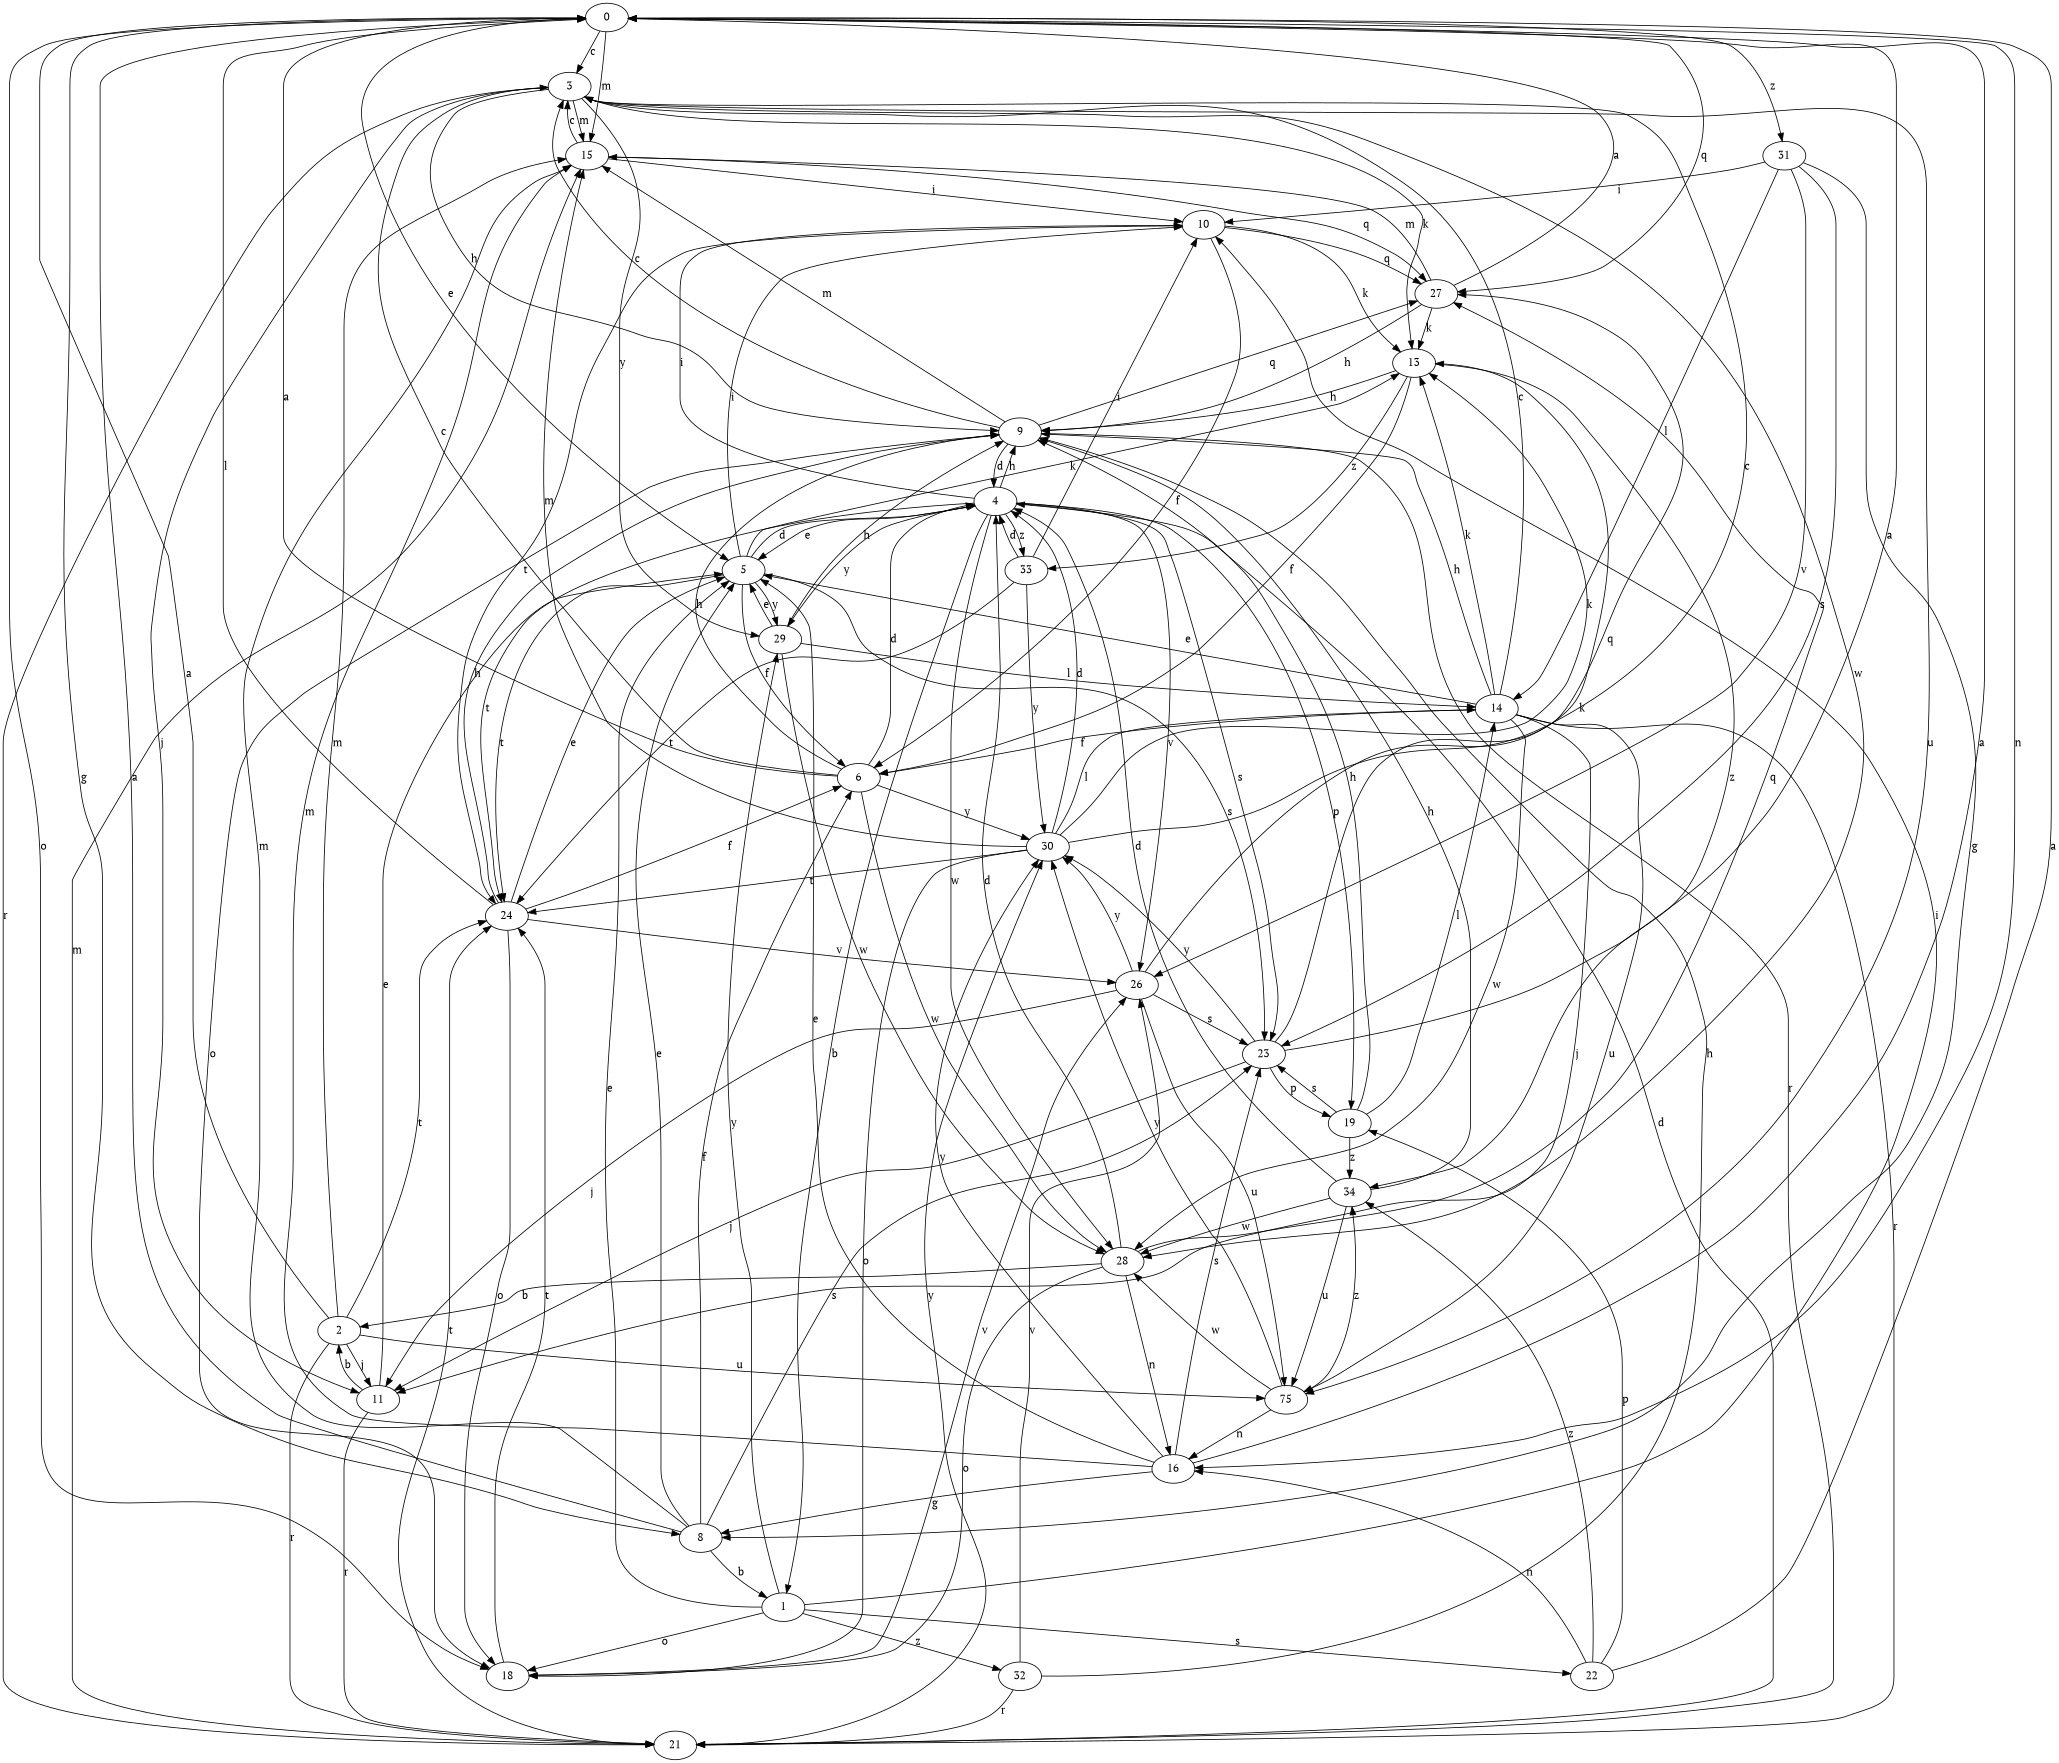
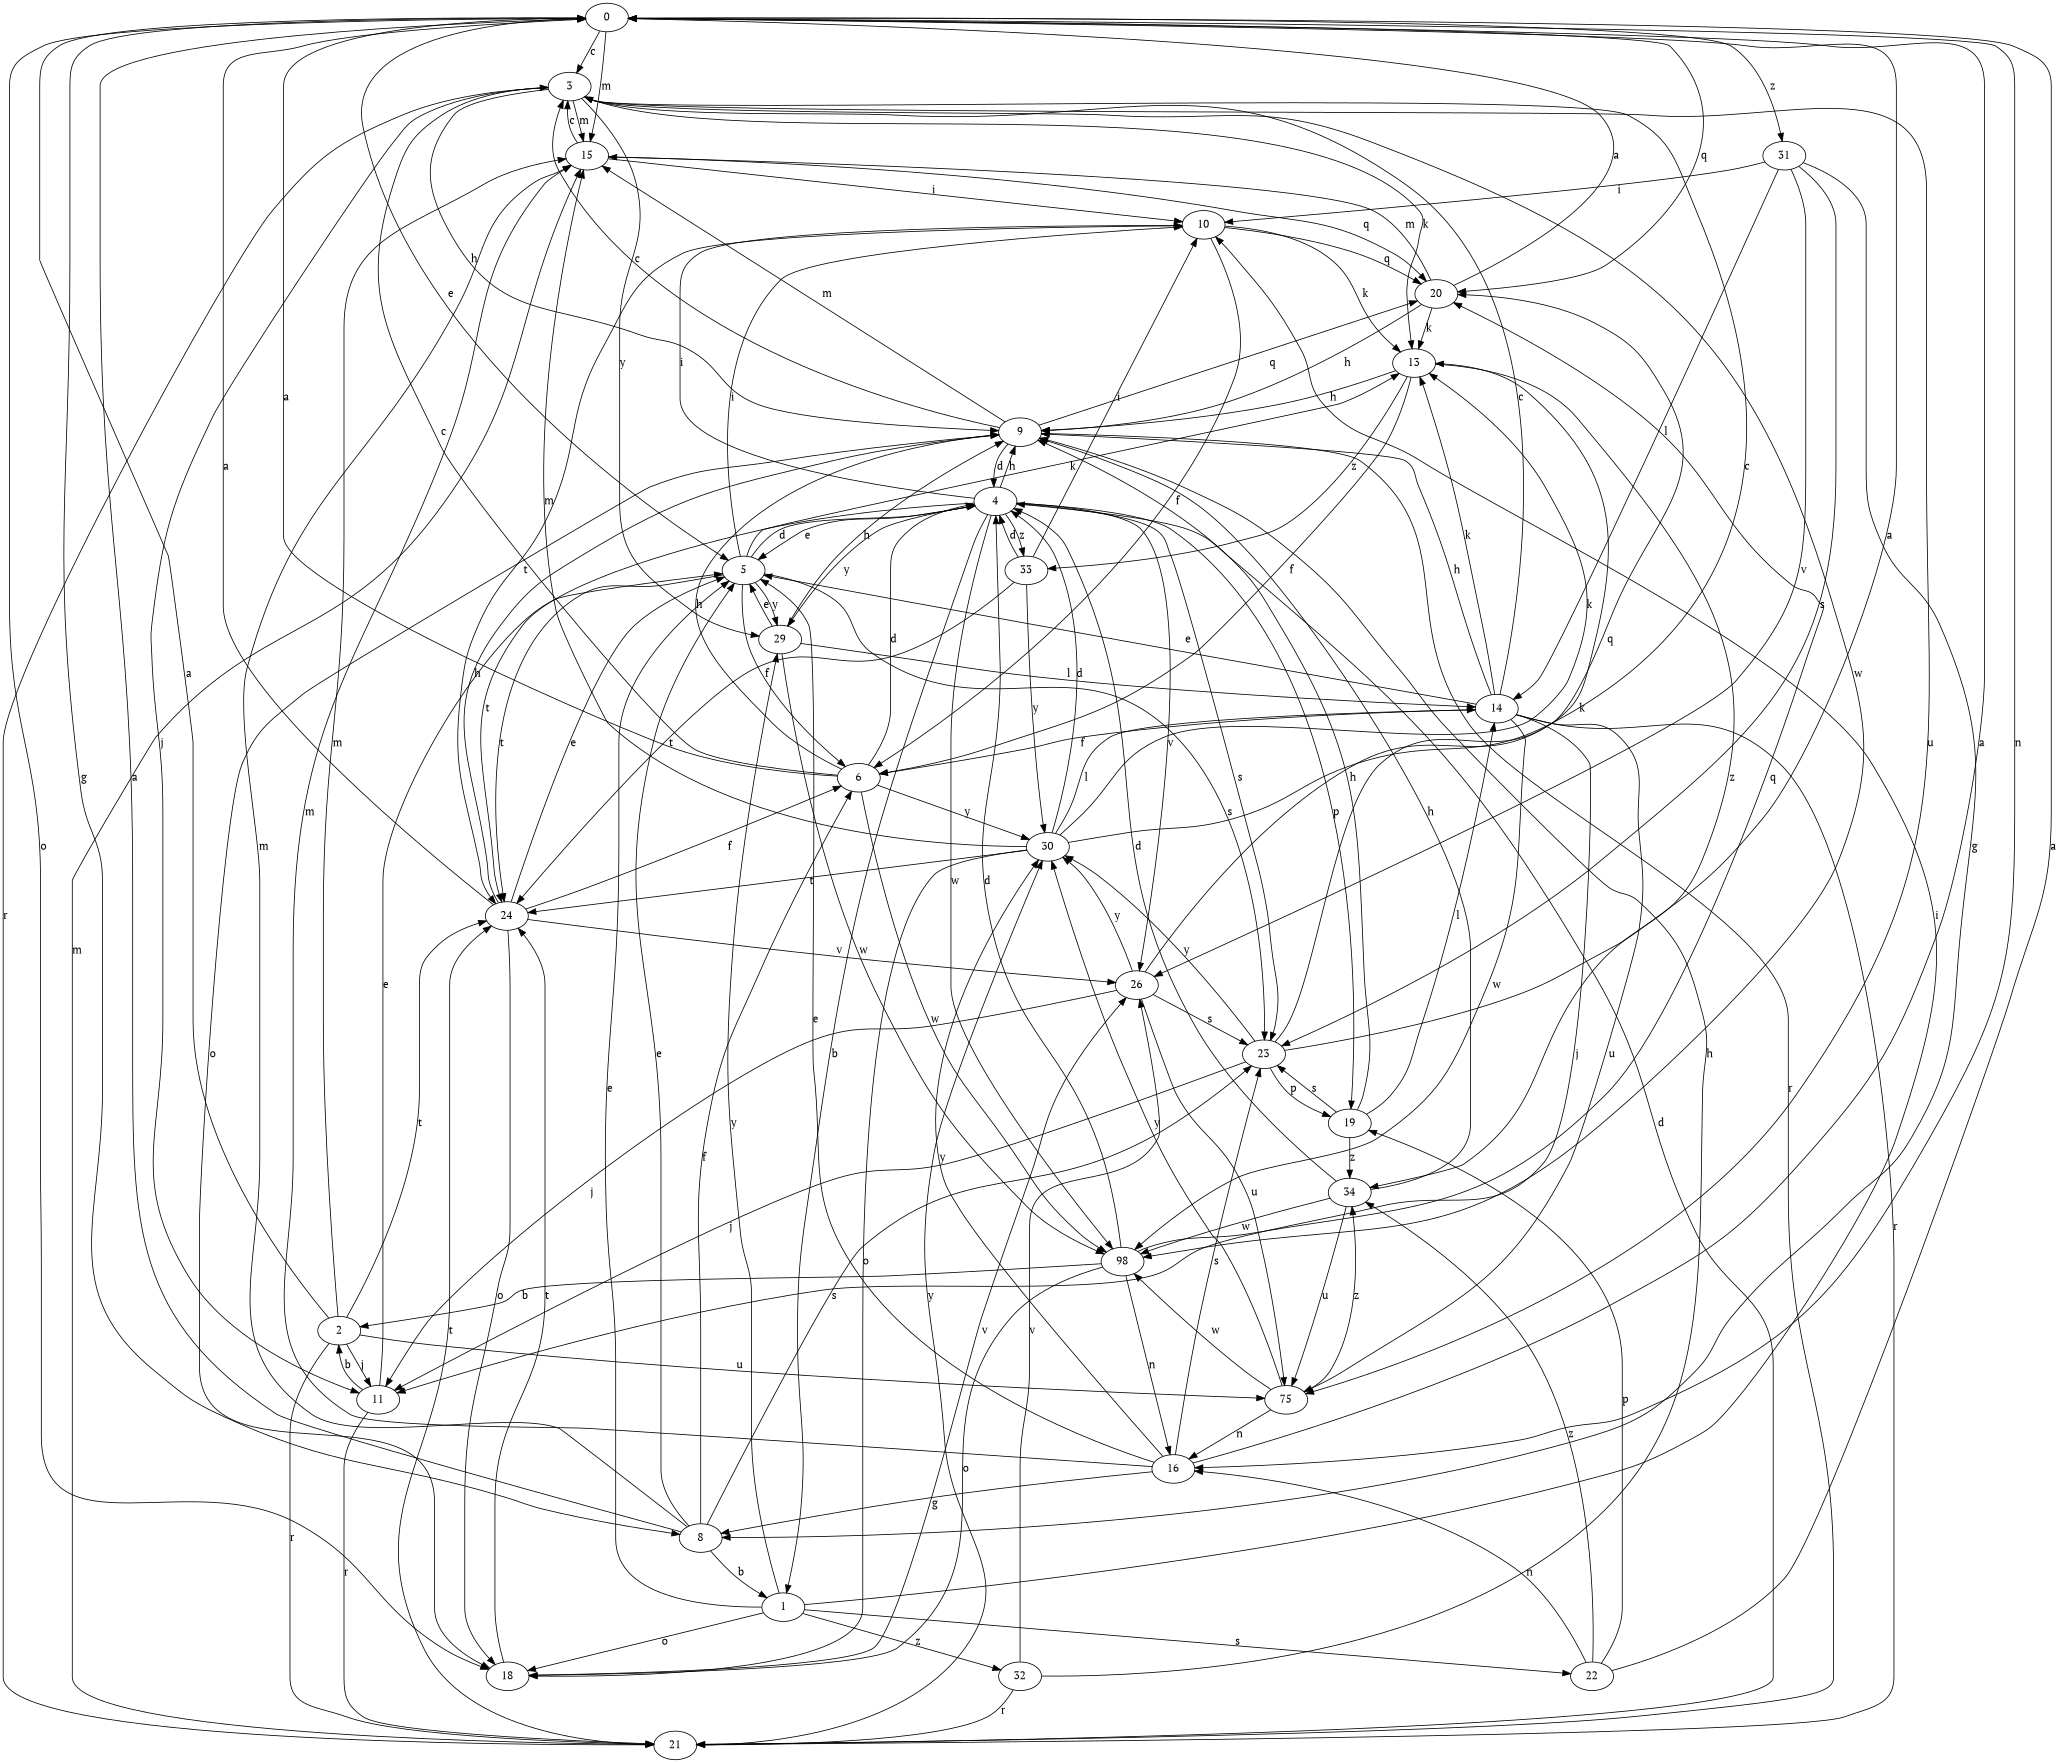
  strict digraph {
    fontname="PT Serif"
    node [fontname="PT Serif"]
    edge [fontname="PT Serif"]
    0
    3
    5
    8
    15
    16
    18
-   20 [label=27]
+   20
    31
-   28
+   28 [label=98]
    29
    11
    21
    n14 [label=75]
    9
    13
    10
    24
    4
    23
    6
    1
    30
    26
    2
    14
    22
    32
    19
    34
    33
    0 -> 3 [label=c]
    0 -> 5 [label=e]
    0 -> 8 [label=g]
    0 -> 15 [label=m]
    0 -> 16 [label=n]
    0 -> 18 [label=o]
    0 -> 20 [label=q]
    0 -> 31 [label=z]
    3 -> 15 [label=m]
    3 -> 28 [label=w]
    3 -> 29 [label=y]
    3 -> 11 [label=j]
    3 -> 21 [label=r]
    3 -> n14 [label=u]
    3 -> 9 [label=h]
    3 -> 13 [label=k]
    5 -> 29 [label=y]
    5 -> 13 [label=k]
    5 -> 10 [label=i]
    5 -> 24 [label=t]
    5 -> 4 [label=d]
    5 -> 23 [label=s]
    5 -> 6 [label=f]
    8 -> 0 [label=a]
    8 -> 5 [label=e]
    8 -> 15 [label=m]
    8 -> 23 [label=s]
    8 -> 6 [label=f]
    8 -> 1 [label=b]
    15 -> 3 [label=c]
    15 -> 20 [label=q]
    15 -> 10 [label=i]
    16 -> 0 [label=a]
    16 -> 5 [label=e]
    16 -> 8 [label=g]
    16 -> 15 [label=m]
    16 -> 23 [label=s]
    16 -> 30 [label=y]
    18 -> 24 [label=t]
    18 -> 26 [label=v]
    20 -> 0 [label=a]
    20 -> 15 [label=m]
    20 -> 9 [label=h]
    20 -> 13 [label=k]
    31 -> 8 [label=g]
    31 -> 10 [label=i]
    31 -> 23 [label=s]
    31 -> 26 [label=v]
    31 -> 14 [label=l]
    28 -> 16 [label=n]
    28 -> 18 [label=o]
    28 -> 20 [label=q]
    28 -> 4 [label=d]
    28 -> 2 [label=b]
    29 -> 5 [label=e]
    29 -> 28 [label=w]
    29 -> 9 [label=h]
    29 -> 14 [label=l]
    11 -> 5 [label=e]
    11 -> 21 [label=r]
    11 -> 2 [label=b]
    21 -> 15 [label=m]
    21 -> 24 [label=t]
    21 -> 4 [label=d]
    21 -> 30 [label=y]
    n14 -> 16 [label=n]
    n14 -> 28 [label=w]
    n14 -> 30 [label=y]
    n14 -> 34 [label=z]
    9 -> 3 [label=c]
    9 -> 15 [label=m]
    9 -> 18 [label=o]
    9 -> 20 [label=q]
    9 -> 21 [label=r]
    9 -> 4 [label=d]
    13 -> 9 [label=h]
    13 -> 6 [label=f]
    13 -> 34 [label=z]
    13 -> 33 [label=z]
    10 -> 20 [label=q]
    10 -> 13 [label=k]
    10 -> 24 [label=t]
    10 -> 6 [label=f]
-   24 -> 0 [label=l]
+   24 -> 0 [label=a]
    24 -> 5 [label=e]
    24 -> 18 [label=o]
    24 -> 9 [label=h]
    24 -> 6 [label=f]
    24 -> 26 [label=v]
    4 -> 5 [label=e]
    4 -> 28 [label=w]
    4 -> 29 [label=y]
    4 -> 9 [label=h]
    4 -> 10 [label=i]
    4 -> 24 [label=t]
    4 -> 23 [label=s]
    4 -> 1 [label=b]
    4 -> 26 [label=v]
    4 -> 19 [label=p]
    4 -> 33 [label=z]
    23 -> 0 [label=a]
    23 -> 11 [label=j]
    23 -> 13 [label=k]
    23 -> 30 [label=y]
    23 -> 19 [label=p]
    6 -> 0 [label=a]
    6 -> 3 [label=c]
    6 -> 28 [label=w]
    6 -> 9 [label=h]
    6 -> 4 [label=d]
    6 -> 30 [label=y]
    1 -> 5 [label=e]
    1 -> 18 [label=o]
    1 -> 29 [label=y]
    1 -> 10 [label=i]
    1 -> 22 [label=s]
    1 -> 32 [label=z]
    30 -> 3 [label=c]
    30 -> 15 [label=m]
    30 -> 18 [label=o]
    30 -> 13 [label=k]
    30 -> 24 [label=t]
    30 -> 4 [label=d]
    30 -> 14 [label=l]
    26 -> 20 [label=q]
    26 -> 11 [label=j]
    26 -> n14 [label=u]
    26 -> 23 [label=s]
    26 -> 30 [label=y]
    2 -> 0 [label=a]
    2 -> 15 [label=m]
    2 -> 11 [label=j]
    2 -> 21 [label=r]
    2 -> n14 [label=u]
    2 -> 24 [label=t]
    14 -> 3 [label=c]
    14 -> 5 [label=e]
    14 -> 28 [label=w]
    14 -> 11 [label=j]
    14 -> 21 [label=r]
    14 -> n14 [label=u]
    14 -> 9 [label=h]
    14 -> 13 [label=k]
    14 -> 6 [label=f]
    22 -> 0 [label=a]
    22 -> 16 [label=n]
    22 -> 19 [label=p]
    22 -> 34 [label=z]
    32 -> 21 [label=r]
    32 -> 9 [label=h]
    32 -> 26 [label=v]
    19 -> 9 [label=h]
    19 -> 23 [label=s]
    19 -> 14 [label=l]
    19 -> 34 [label=z]
    34 -> 28 [label=w]
    34 -> n14 [label=u]
    34 -> 9 [label=h]
    34 -> 4 [label=d]
    33 -> 10 [label=i]
    33 -> 24 [label=t]
    33 -> 4 [label=d]
    33 -> 30 [label=y]
  }
